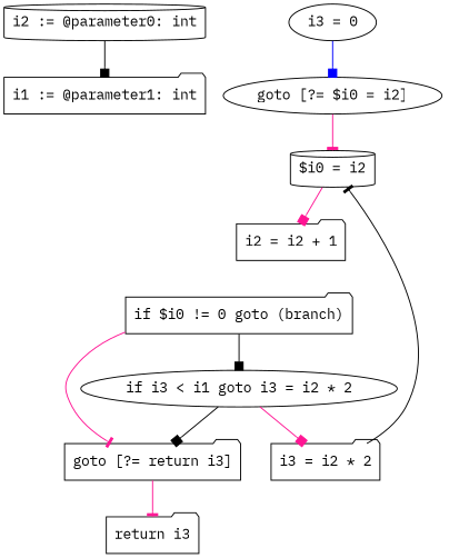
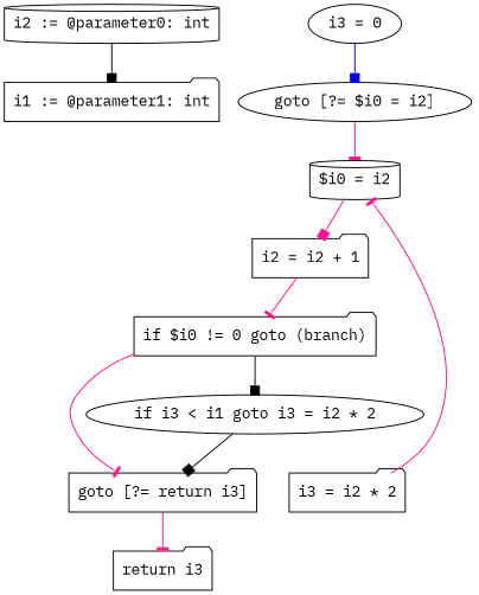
  digraph {
    fontname="IBM Plex Mono"
    node [fontname="IBM Plex Mono" shape=folder]
    edge [arrowhead=box color=deeppink fontname="IBM Plex Mono"]
    "i2 := @parameter0: int" [shape=cylinder]
    "i1 := @parameter1: int"
    "i3 = 0" [shape=ellipse]
    "goto [?= $i0 = i2]" [shape=ellipse]
    "$i0 = i2" [shape=cylinder]
    "i2 = i2 + 1"
    "if i3 < i1 goto i3 = i2 * 2" [shape=ellipse]
    "goto [?= return i3]"
    "i3 = i2 * 2"
    "return i3"
    "if $i0 != 0 goto (branch)"
    "i2 := @parameter0: int" -> "i1 := @parameter1: int" [color=black]
    "i3 = 0" -> "goto [?= $i0 = i2]" [color=blue]
    "goto [?= $i0 = i2]" -> "$i0 = i2" [arrowhead=tee]
    "$i0 = i2" -> "i2 = i2 + 1"
+   "i2 = i2 + 1" -> "if $i0 != 0 goto (branch)" [arrowhead=tee]
    "if i3 < i1 goto i3 = i2 * 2" -> "goto [?= return i3]" [color=black]
-   "if i3 < i1 goto i3 = i2 * 2" -> "i3 = i2 * 2"
    "goto [?= return i3]" -> "return i3" [arrowhead=tee]
-   "i3 = i2 * 2" -> "$i0 = i2" [arrowhead=tee color=black]
+   "i3 = i2 * 2" -> "$i0 = i2" [arrowhead=tee]
    "if $i0 != 0 goto (branch)" -> "if i3 < i1 goto i3 = i2 * 2" [color=black]
    "if $i0 != 0 goto (branch)" -> "goto [?= return i3]" [arrowhead=tee]
  }
